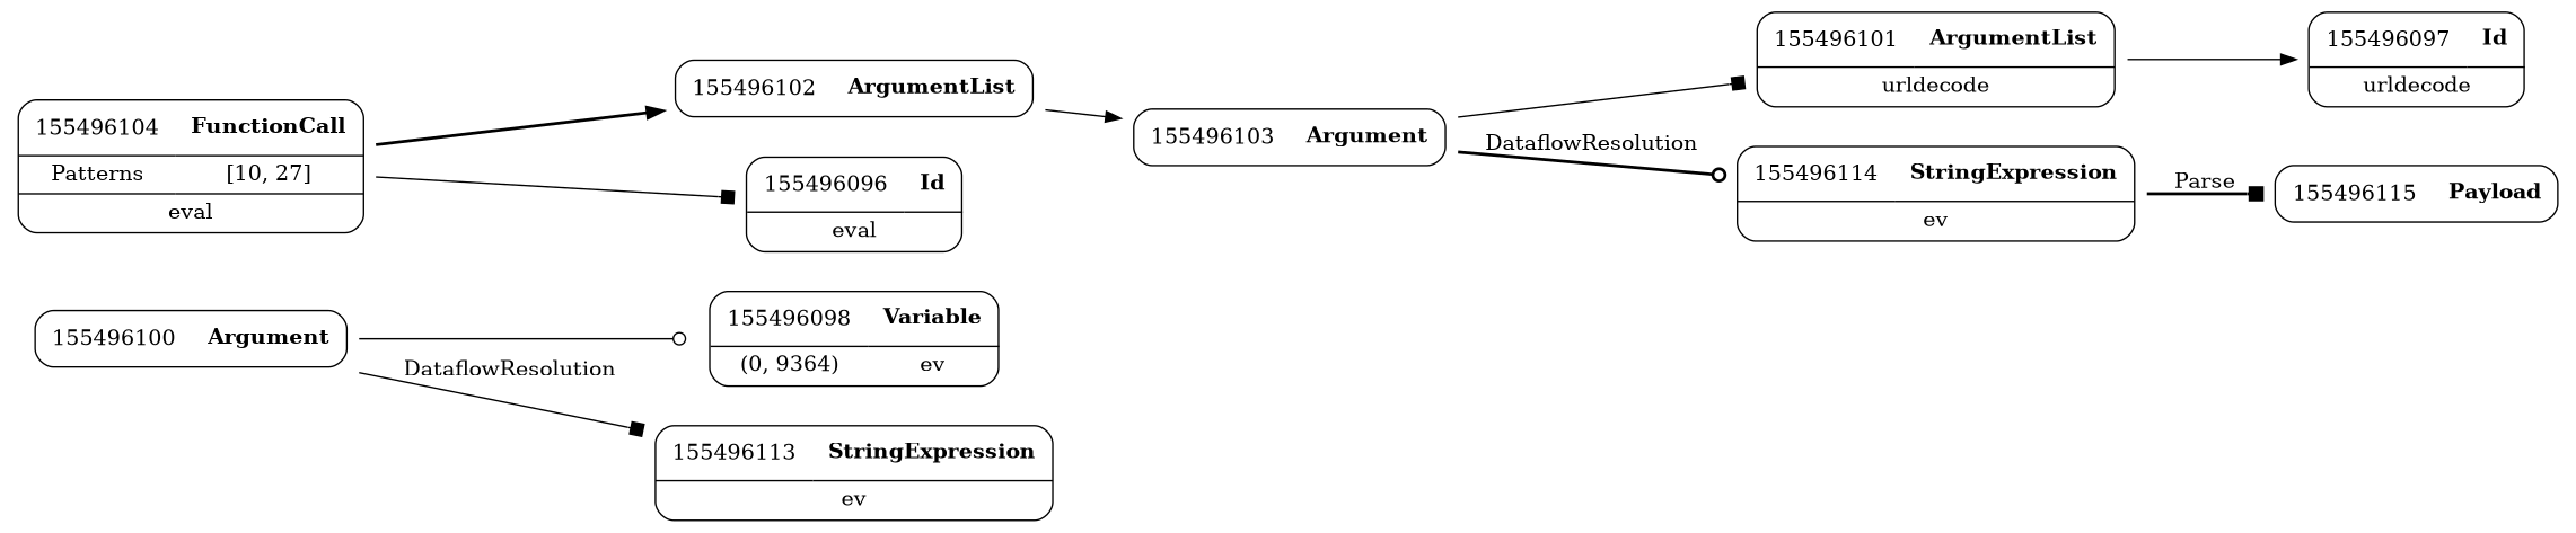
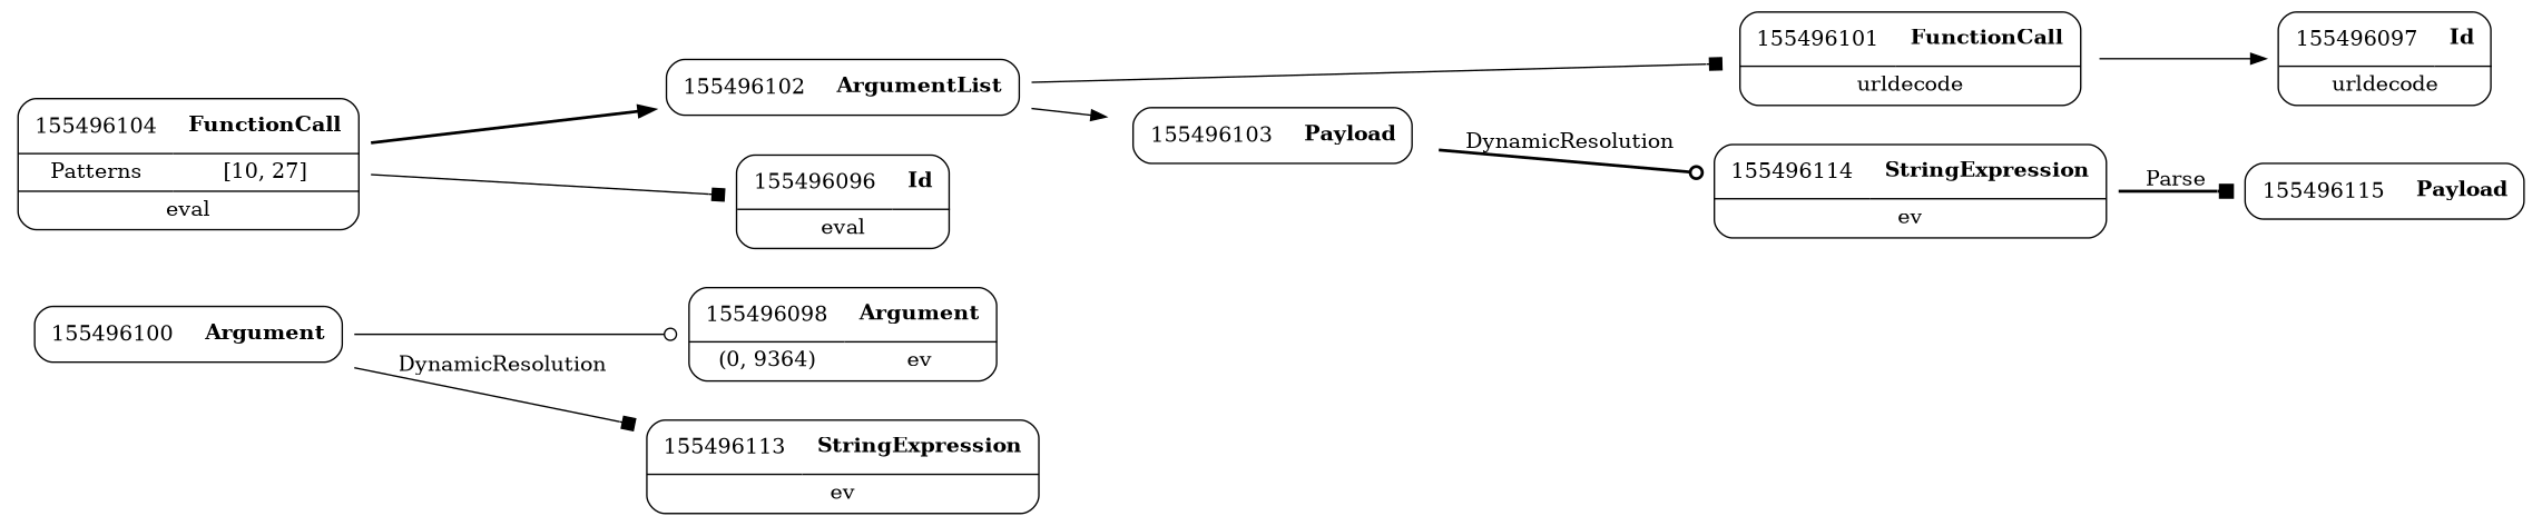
  digraph {
    rankdir=LR
    node [shape=none]
    edge [arrowhead=box style=solid weight=2]
    n1 [label=<<TABLE border='1' cellspacing='0' cellpadding='10' style='rounded' ><TR><TD border='0'>155496100</TD><TD border='0'><B>Argument</B></TD></TR></TABLE>>]
-   n2 [label=<<TABLE border='1' cellspacing='0' cellpadding='10' style='rounded' ><TR><TD border='0'>155496098</TD><TD border='0'><B>Variable</B></TD></TR><HR/><TR><TD border='0' cellpadding='5'>(0, 9364)</TD><TD border='0' cellpadding='5'>ev</TD></TR></TABLE>>]
+   n2 [label=<<TABLE border='1' cellspacing='0' cellpadding='10' style='rounded' ><TR><TD border='0'>155496098</TD><TD border='0'><B>Argument</B></TD></TR><HR/><TR><TD border='0' cellpadding='5'>(0, 9364)</TD><TD border='0' cellpadding='5'>ev</TD></TR></TABLE>>]
    n3 [label=<<TABLE border='1' cellspacing='0' cellpadding='10' style='rounded' ><TR><TD border='0'>155496113</TD><TD border='0'><B>StringExpression</B></TD></TR><HR/><TR><TD border='0' cellpadding='5' colspan='2'>ev</TD></TR></TABLE>>]
-   n4 [label=<<TABLE border='1' cellspacing='0' cellpadding='10' style='rounded' ><TR><TD border='0'>155496101</TD><TD border='0'><B>ArgumentList</B></TD></TR><HR/><TR><TD border='0' cellpadding='5' colspan='2'>urldecode</TD></TR></TABLE>>]
+   n4 [label=<<TABLE border='1' cellspacing='0' cellpadding='10' style='rounded' ><TR><TD border='0'>155496101</TD><TD border='0'><B>FunctionCall</B></TD></TR><HR/><TR><TD border='0' cellpadding='5' colspan='2'>urldecode</TD></TR></TABLE>>]
    n5 [label=<<TABLE border='1' cellspacing='0' cellpadding='10' style='rounded' ><TR><TD border='0'>155496097</TD><TD border='0'><B>Id</B></TD></TR><HR/><TR><TD border='0' cellpadding='5' colspan='2'>urldecode</TD></TR></TABLE>>]
    n6 [label=<<TABLE border='1' cellspacing='0' cellpadding='10' style='rounded' ><TR><TD border='0'>155496102</TD><TD border='0'><B>ArgumentList</B></TD></TR></TABLE>>]
-   n7 [label=<<TABLE border='1' cellspacing='0' cellpadding='10' style='rounded' ><TR><TD border='0'>155496103</TD><TD border='0'><B>Argument</B></TD></TR></TABLE>>]
+   n7 [label=<<TABLE border='1' cellspacing='0' cellpadding='10' style='rounded' ><TR><TD border='0'>155496103</TD><TD border='0'><B>Payload</B></TD></TR></TABLE>>]
    n8 [label=<<TABLE border='1' cellspacing='0' cellpadding='10' style='rounded' ><TR><TD border='0'>155496114</TD><TD border='0'><B>StringExpression</B></TD></TR><HR/><TR><TD border='0' cellpadding='5' colspan='2'>ev</TD></TR></TABLE>>]
    n9 [label=<<TABLE border='1' cellspacing='0' cellpadding='10' style='rounded' ><TR><TD border='0'>155496115</TD><TD border='0'><B>Payload</B></TD></TR></TABLE>>]
    n10 [label=<<TABLE border='1' cellspacing='0' cellpadding='10' style='rounded' ><TR><TD border='0'>155496096</TD><TD border='0'><B>Id</B></TD></TR><HR/><TR><TD border='0' cellpadding='5' colspan='2'>eval</TD></TR></TABLE>>]
    n11 [label=<<TABLE border='1' cellspacing='0' cellpadding='10' style='rounded' ><TR><TD border='0'>155496104</TD><TD border='0'><B>FunctionCall</B></TD></TR><HR/><TR><TD border='0' cellpadding='5'>Patterns</TD><TD border='0' cellpadding='5'>[10, 27]</TD></TR><HR/><TR><TD border='0' cellpadding='5' colspan='2'>eval</TD></TR></TABLE>>]
    n1 -> n2 [arrowhead=odot]
-   n1 -> n3 [label=DataflowResolution weight=""]
+   n1 -> n3 [label=DynamicResolution weight=""]
    n4 -> n5 [arrowhead=normal]
    n6 -> n7 [arrowhead=normal]
-   n7 -> n4
-   n7 -> n8 [arrowhead=odot label=DataflowResolution style=bold weight=""]
+   n6 -> n4
+   n7 -> n8 [arrowhead=odot label=DynamicResolution style=bold weight=""]
    n8 -> n9 [label=Parse style=bold weight=""]
    n11 -> n6 [arrowhead=normal style=bold]
    n11 -> n10
  }
